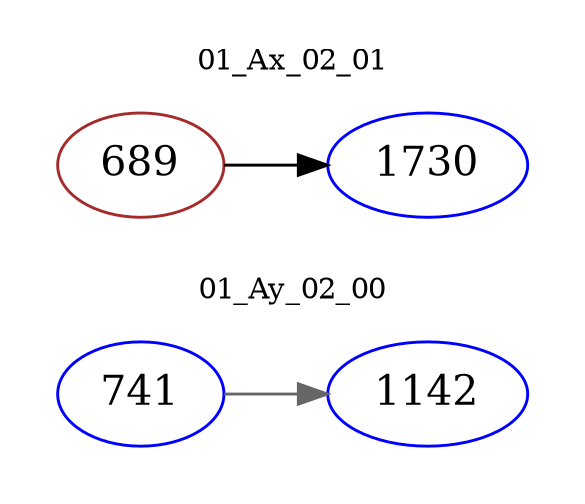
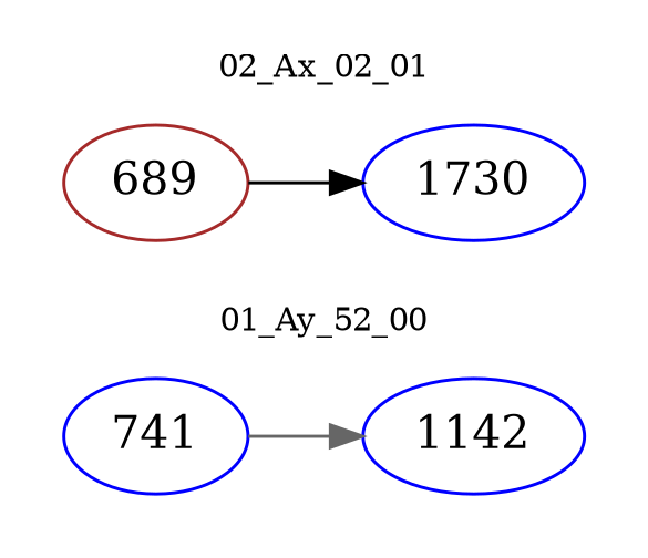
  digraph {
    rankdir=LR
    node [color=blue]
    n1 [label=741]
    n2 [label=1142]
    n3 [color=brown label=689]
    n4 [label=1730]
    subgraph cluster_1 {
      color=white
      fontsize=10
-     label="01_Ay_02_00"
+     label="01_Ay_52_00"
      n1
      n2
    }
    subgraph cluster_2 {
      color=white
      fontsize=10
-     label="01_Ax_02_01"
+     label="02_Ax_02_01"
      n3
      n4
    }
    n1 -> n2 [color=gray40]
    n3 -> n4 [color=black]
  }
